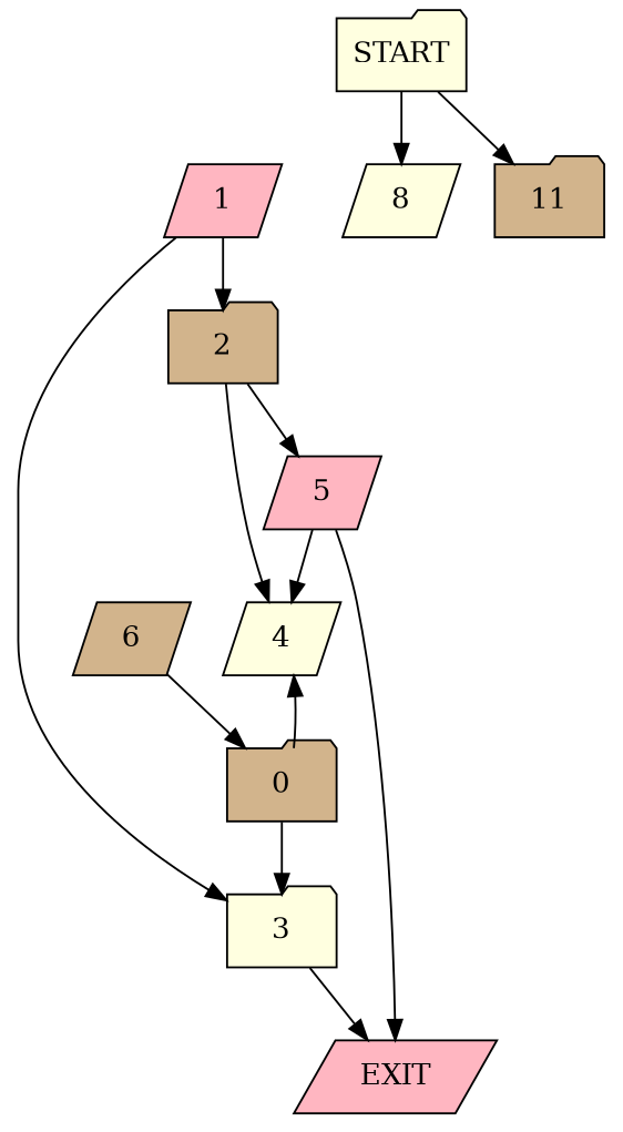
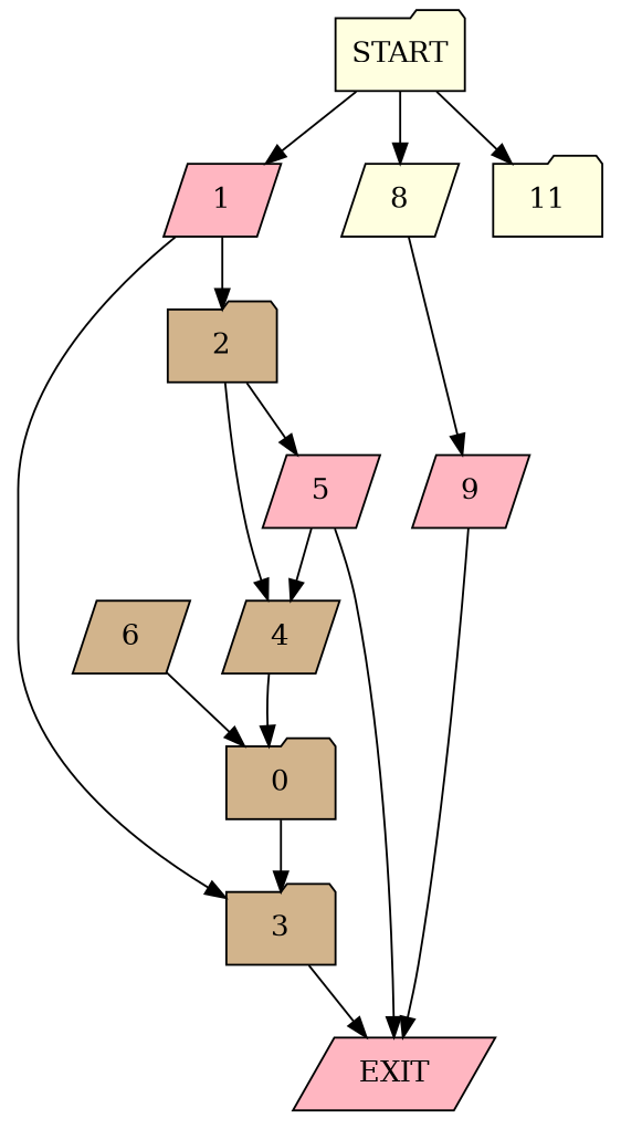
  digraph {
    node [fillcolor=tan shape=parallelogram style=filled]
    n1 [fillcolor=lightyellow label=START shape=folder]
    1 [fillcolor=lightpink]
    8 [fillcolor=lightyellow]
-   11 [shape=folder]
+   11 [fillcolor=lightyellow shape=folder]
    2 [shape=folder]
-   3 [fillcolor=lightyellow shape=folder]
+   3 [shape=folder]
+   9 [fillcolor=lightpink]
    n8 [fillcolor=lightpink label=EXIT]
-   4 [fillcolor=lightyellow]
+   4
    5 [fillcolor=lightpink]
    n11 [label=0 shape=folder]
    6
+   n1 -> 1
    n1 -> 8
    n1 -> 11
    1 -> 2
    1 -> 3
+   8 -> 9
    2 -> 4
    2 -> 5
    3 -> n8
-   n11 -> 4
+   9 -> n8
+   4 -> n11
    5 -> n8
    5 -> 4
    n11 -> 3
    6 -> n11
  }
